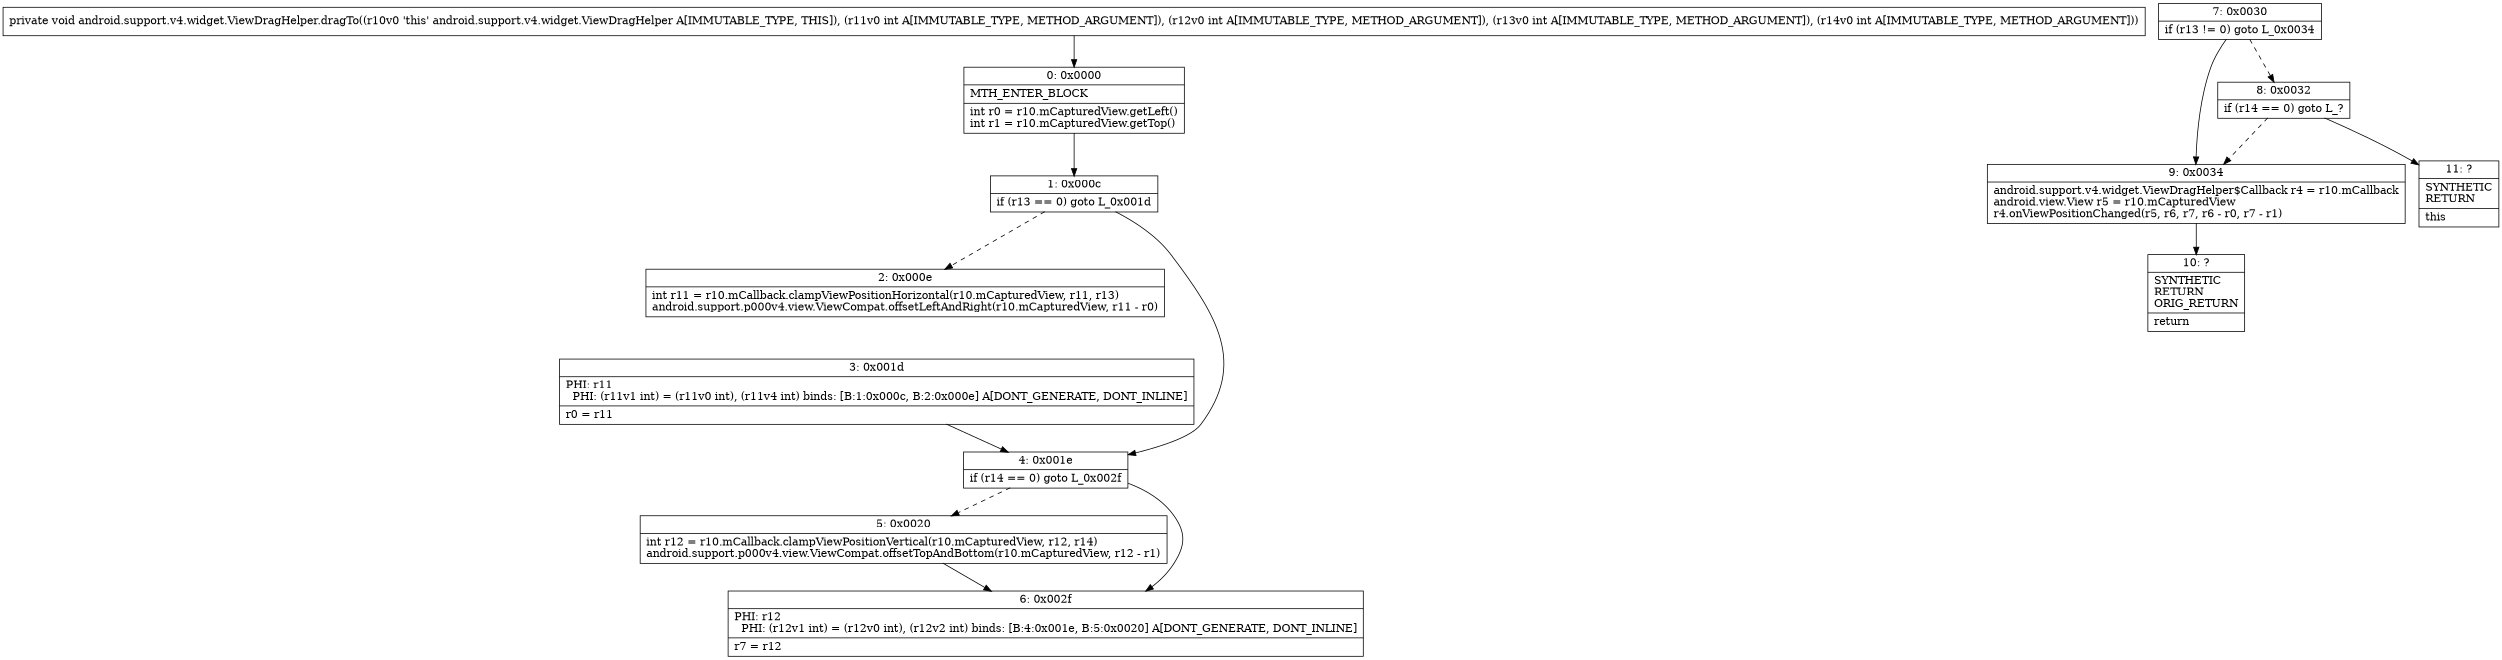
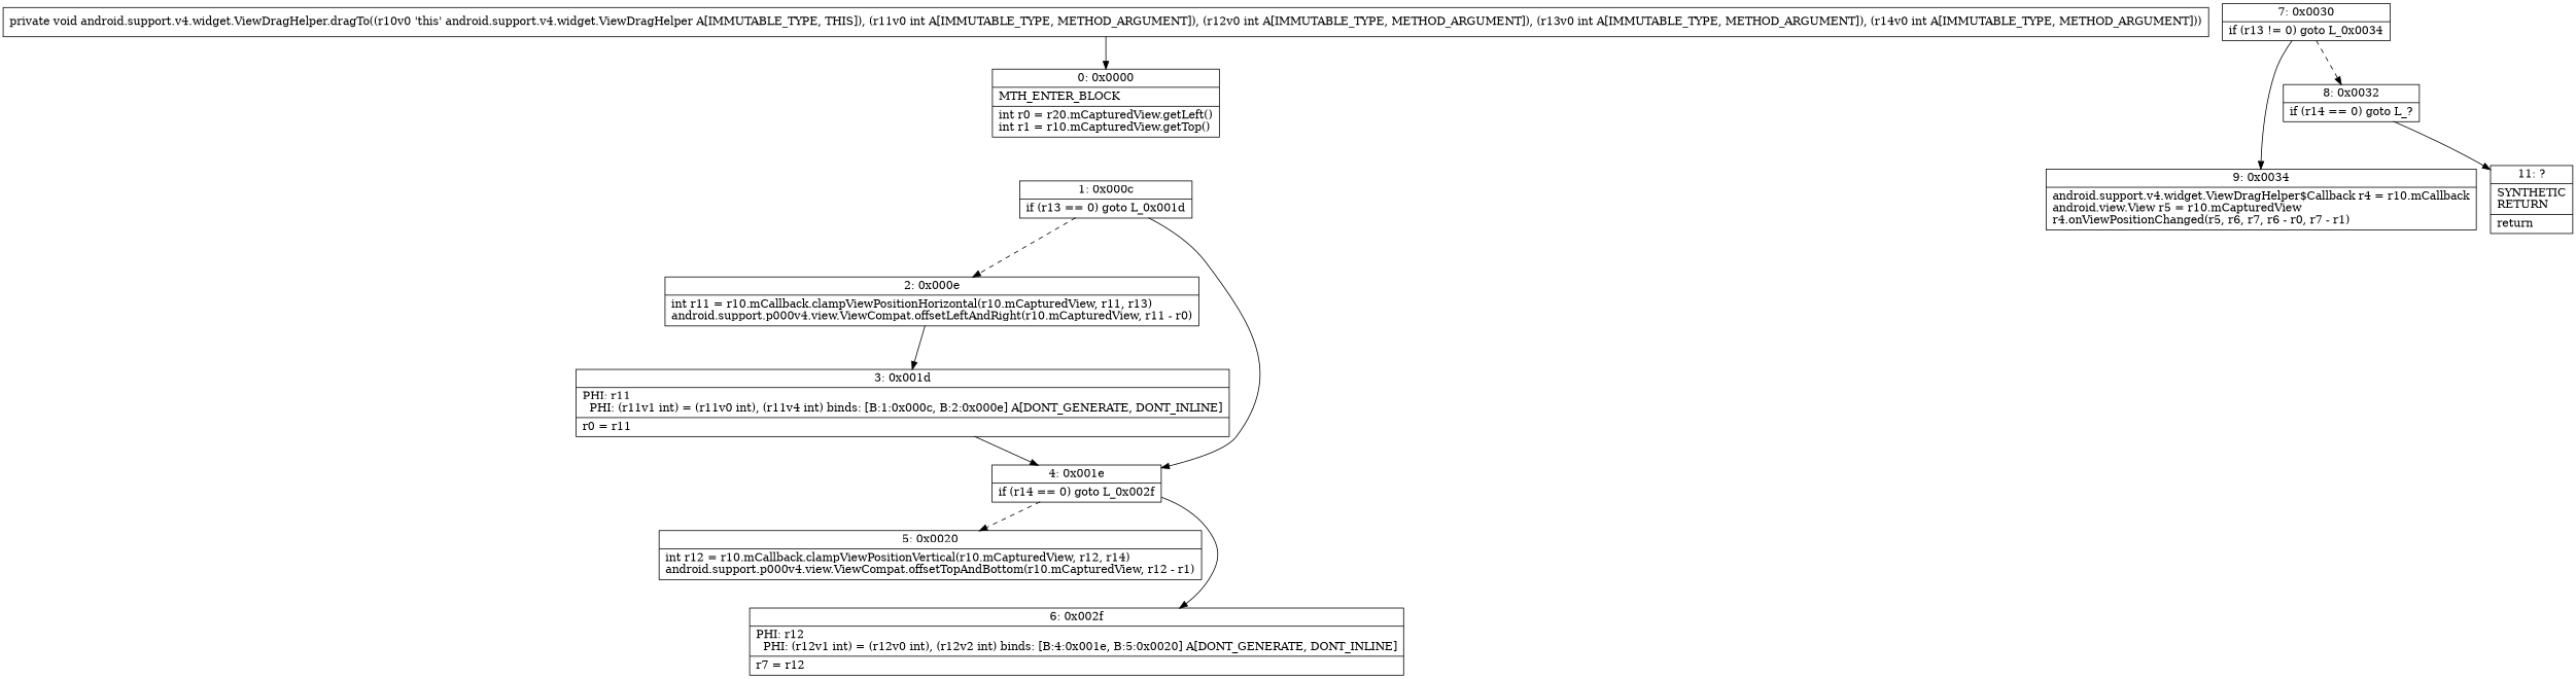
  digraph {
    node [shape=record]
-   n1 [label="{0\:\ 0x0000|MTH_ENTER_BLOCK\l|int r0 = r10.mCapturedView.getLeft()\lint r1 = r10.mCapturedView.getTop()\l}"]
+   n1 [label="{0\:\ 0x0000|MTH_ENTER_BLOCK\l|int r0 = r20.mCapturedView.getLeft()\lint r1 = r10.mCapturedView.getTop()\l}"]
    n2 [label="{1\:\ 0x000c|if (r13 == 0) goto L_0x001d\l}"]
    n3 [label="{2\:\ 0x000e|int r11 = r10.mCallback.clampViewPositionHorizontal(r10.mCapturedView, r11, r13)\landroid.support.p000v4.view.ViewCompat.offsetLeftAndRight(r10.mCapturedView, r11 \- r0)\l}"]
    n4 [label="{4\:\ 0x001e|if (r14 == 0) goto L_0x002f\l}"]
    n5 [label="{3\:\ 0x001d|PHI: r11 \l  PHI: (r11v1 int) = (r11v0 int), (r11v4 int) binds: [B:1:0x000c, B:2:0x000e] A[DONT_GENERATE, DONT_INLINE]\l|r0 = r11\l}"]
    n6 [label="{5\:\ 0x0020|int r12 = r10.mCallback.clampViewPositionVertical(r10.mCapturedView, r12, r14)\landroid.support.p000v4.view.ViewCompat.offsetTopAndBottom(r10.mCapturedView, r12 \- r1)\l}"]
    n7 [label="{6\:\ 0x002f|PHI: r12 \l  PHI: (r12v1 int) = (r12v0 int), (r12v2 int) binds: [B:4:0x001e, B:5:0x0020] A[DONT_GENERATE, DONT_INLINE]\l|r7 = r12\l}"]
    n8 [label="{7\:\ 0x0030|if (r13 != 0) goto L_0x0034\l}"]
    n9 [label="{8\:\ 0x0032|if (r14 == 0) goto L_?\l}"]
    n10 [label="{9\:\ 0x0034|android.support.v4.widget.ViewDragHelper$Callback r4 = r10.mCallback\landroid.view.View r5 = r10.mCapturedView\lr4.onViewPositionChanged(r5, r6, r7, r6 \- r0, r7 \- r1)\l}"]
-   n11 [label="{11\:\ ?|SYNTHETIC\lRETURN\l|this\l}"]
-   n12 [label="{10\:\ ?|SYNTHETIC\lRETURN\lORIG_RETURN\l|return\l}"]
+   n11 [label="{11\:\ ?|SYNTHETIC\lRETURN\l|return\l}"]
    n13 [label="{private void android.support.v4.widget.ViewDragHelper.dragTo((r10v0 'this' android.support.v4.widget.ViewDragHelper A[IMMUTABLE_TYPE, THIS]), (r11v0 int A[IMMUTABLE_TYPE, METHOD_ARGUMENT]), (r12v0 int A[IMMUTABLE_TYPE, METHOD_ARGUMENT]), (r13v0 int A[IMMUTABLE_TYPE, METHOD_ARGUMENT]), (r14v0 int A[IMMUTABLE_TYPE, METHOD_ARGUMENT])) }"]
-   n1 -> n2
    n2 -> n3 [style=dashed]
    n2 -> n4
+   n3 -> n5
    n4 -> n6 [style=dashed]
    n4 -> n7
    n5 -> n4
-   n6 -> n7
    n8 -> n9 [style=dashed]
    n8 -> n10
-   n9 -> n10 [style=dashed]
    n9 -> n11
-   n10 -> n12
    n13 -> n1
  }
